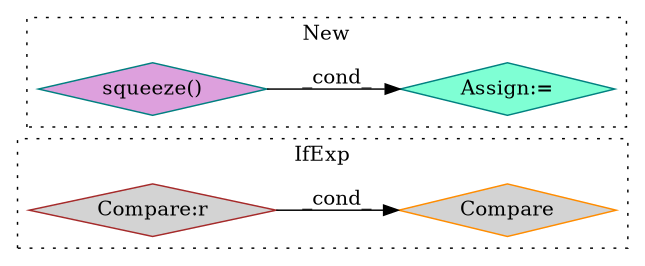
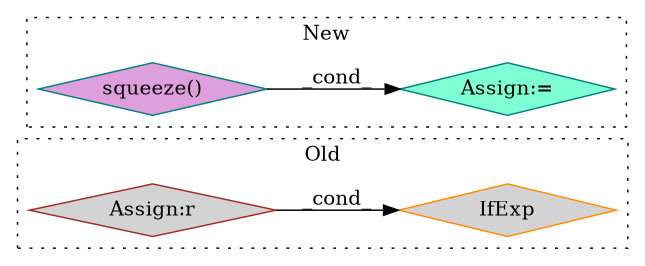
  digraph {
    rankdir=LR
    node [color=teal fillcolor=lightgrey shape=diamond style=filled]
    edge [arrowhead=normal]
-   n1 [a=51 color=darkorange l="4,6" label=Compare s="10825,10839"]
-   n2 [a=40 color=brown l=10 label="Compare:r" s=10829]
+   n1 [a=51 color=darkorange l="4,6" label=IfExp s="10825,10839"]
+   n2 [a=40 color=brown l=10 label="Assign:r" s=10829]
    n3 [a=75 fillcolor=plum l=64 label="squeeze()" s=10841]
    n4 [a=68 fillcolor=aquamarine l=3 label="Assign:=" s=10838]
    subgraph cluster_1 {
-     label=IfExp
+     label=Old
      style=dotted
      n1
      n2
    }
    subgraph cluster_2 {
      label=New
      style=dotted
      n3
      n4
    }
    n2 -> n1 [label=_cond_]
    n3 -> n4 [label=_cond_]
  }
